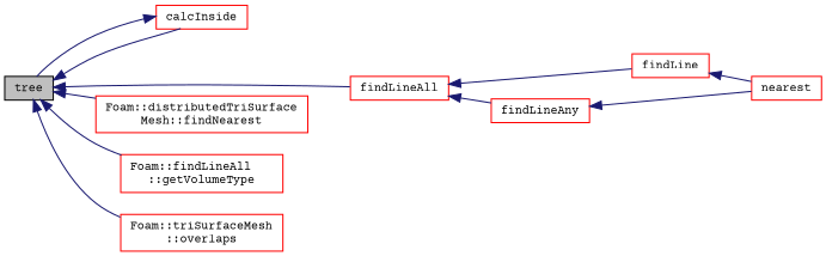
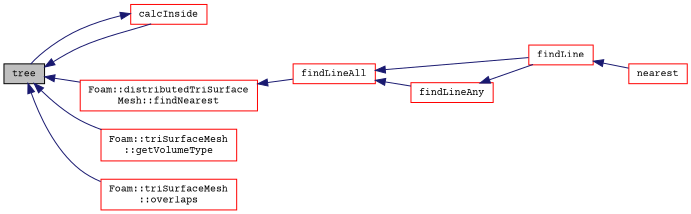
  digraph {
    fontname="Courier Prime"
    rankdir=LR
    node [color=red fontname="Courier Prime" fontsize=10 shape=record]
    edge [color=midnightblue dir=back fontname="Courier Prime" fontsize=10 labelfontname=Helvetica labelfontsize=10 style=solid]
    n1 [color=black fillcolor=grey75 fontcolor=black height=0.2 label=tree style=filled width=0.4]
    n2 [height=0.2 label=calcInside width=0.4]
    n3 [height=0.2 label=findLineAll width=0.4]
    n4 [height=0.2 label="Foam::distributedTriSurface\lMesh::findNearest" width=0.4]
-   n5 [height=0.2 label="Foam::findLineAll\l::getVolumeType" width=0.4]
+   n5 [height=0.2 label="Foam::triSurfaceMesh\l::getVolumeType" width=0.4]
    n6 [height=0.2 label="Foam::triSurfaceMesh\l::overlaps" width=0.4]
    n7 [height=0.2 label=findLine width=0.4]
    n8 [height=0.2 label=nearest width=0.4]
    n9 [height=0.2 label=findLineAny width=0.4]
    n1 -> n2
-   n1 -> n3
+   n4 -> n3
    n1 -> n4
    n1 -> n5
    n1 -> n6
    n2 -> n1
    n3 -> n7
    n3 -> n9
    n7 -> n8
-   n9 -> n8
+   n9 -> n7
  }
